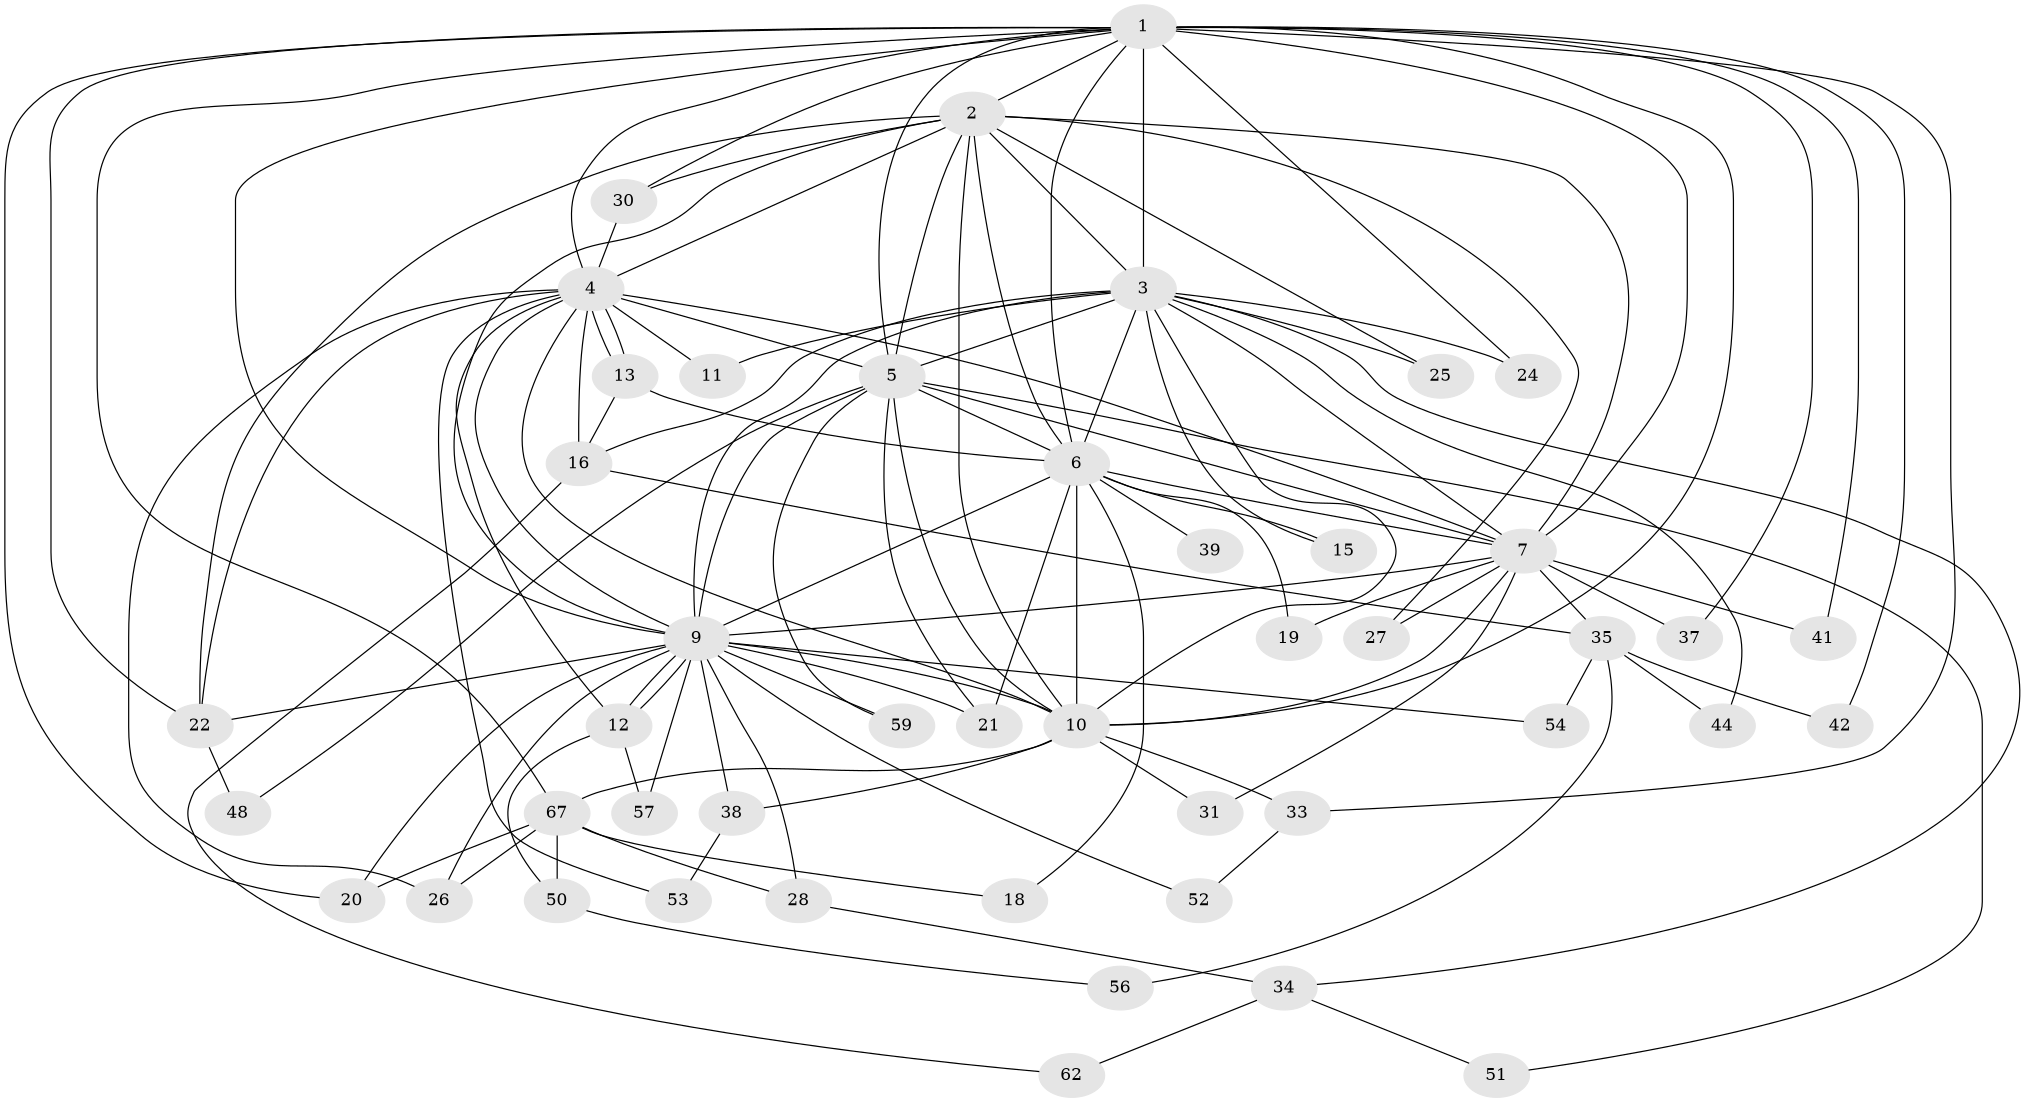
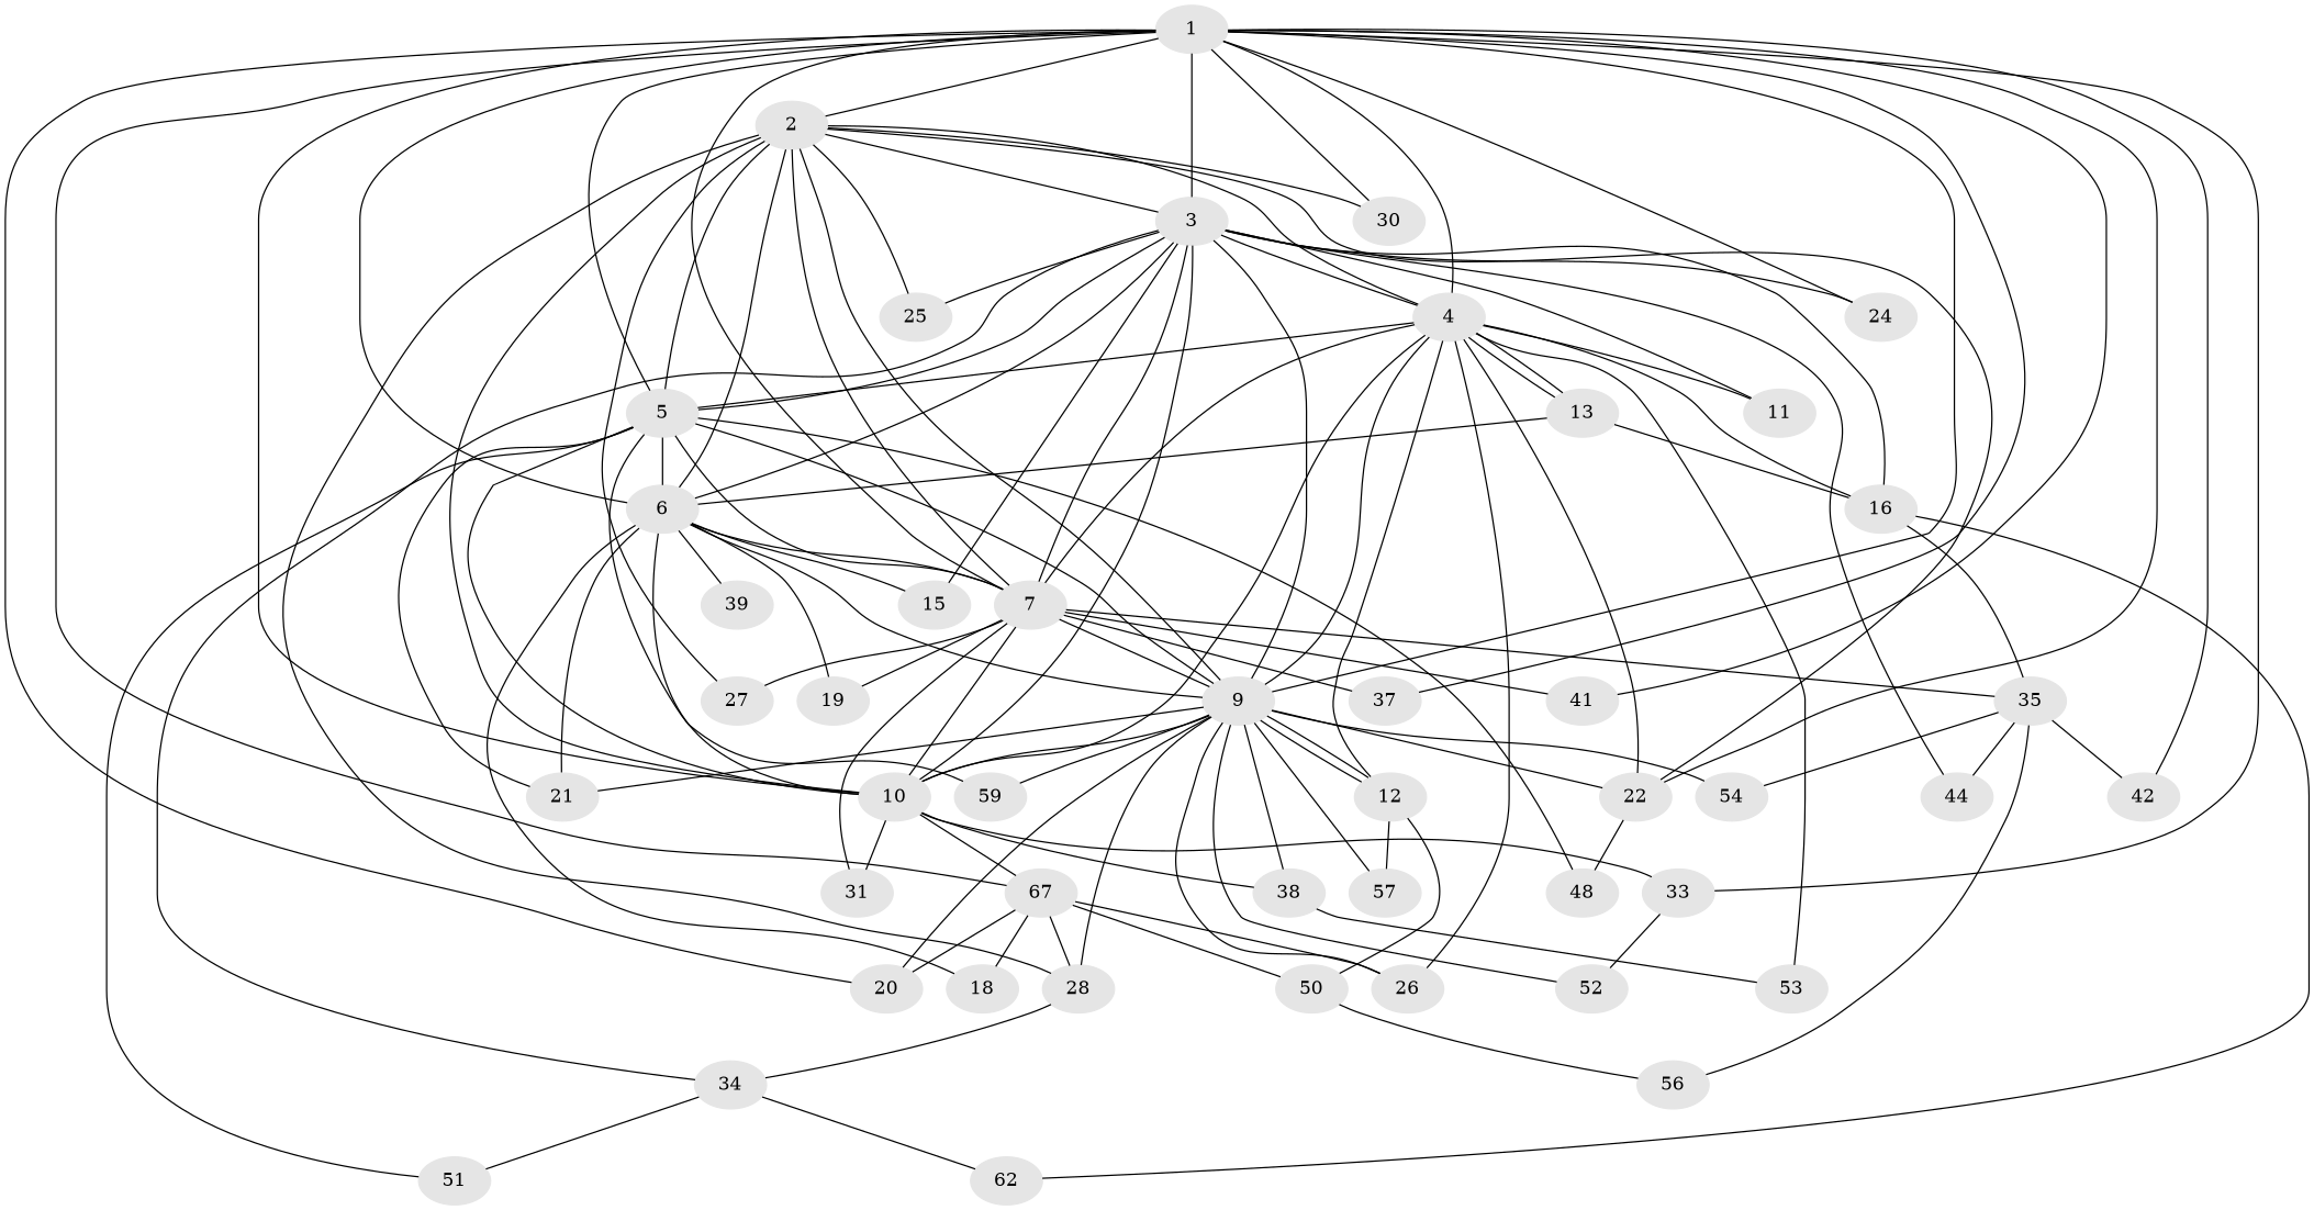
  graph {
    node [color=gray90 style=filled]
    1 [super="+40"]
    2 [super="+36"]
    3 [super="+63"]
    4 [super="+60"]
    5 [super="+47"]
    6 [super="+49"]
    7 [super="+8"]
    9 [super="+14"]
    10 [super="+29"]
    n10 [label=67 super="+61"]
    20 [super="+45"]
    22 [super="+32"]
    24
    30
    33
    37
    41
    42
    25
    27
    28 [super="+58"]
    11
    15
    16 [super="+23"]
    34
    44
    12 [super="+43"]
    13
    26 [super="+55"]
    53
    21
    48
    51
    59
    18
    19
    39
    31
    35 [super="+46"]
    38
    52
    54
    57
    50
    62
    56
    1 -- 2
    1 -- 3
    1 -- 4
    1 -- 5
    1 -- 6
    1 -- 7 [weight=2]
    1 -- 9
    1 -- 10 [weight=2]
    1 -- n10
    1 -- 20
    1 -- 22
    1 -- 24
    1 -- 30
    1 -- 33
    1 -- 37
    1 -- 41
    1 -- 42
    2 -- 3
    2 -- 4
    2 -- 5
    2 -- 6
    2 -- 7 [weight=2]
    2 -- 9
    2 -- 10 [weight=2]
    2 -- 22
    2 -- 30
    2 -- 25
    2 -- 27
-   30 -- 4
+   2 -- 28
+   3 -- 4
    3 -- 5
    3 -- 6 [weight=2]
    3 -- 7 [weight=2]
    3 -- 9
    3 -- 10
    3 -- 24
    3 -- 25
    3 -- 11
    3 -- 15
    3 -- 16
    3 -- 34
    3 -- 44
    4 -- 5
    4 -- 7 [weight=2]
    4 -- 9
    4 -- 10
    4 -- 22
    4 -- 11
    4 -- 16
    4 -- 12
    4 -- 13
    4 -- 13
    4 -- 26
    4 -- 53
    5 -- 6
    5 -- 7 [weight=2]
    5 -- 9
    5 -- 10
    5 -- 21
    5 -- 48
    5 -- 51
    5 -- 59
    6 -- 7 [weight=2]
    6 -- 9
    6 -- 10
    6 -- 15
    6 -- 21
    6 -- 18
    6 -- 19
    6 -- 39
    7 -- 9 [weight=3]
    7 -- 10 [weight=2]
    7 -- 37
    7 -- 41
    7 -- 27
    7 -- 19
    7 -- 31
    7 -- 35 [weight=2]
    9 -- 10
    9 -- 20
    9 -- 22
    9 -- 28
    9 -- 12
    9 -- 12
    9 -- 26
    9 -- 21
    9 -- 59
    9 -- 38
    9 -- 52
    9 -- 54
    9 -- 57
    10 -- n10
    10 -- 33
    10 -- 31
    10 -- 38
    n10 -- 20 [weight=2]
    n10 -- 28
    n10 -- 26
    n10 -- 18
    n10 -- 50
    22 -- 48
    33 -- 52
    28 -- 34
    16 -- 35
    16 -- 62
    34 -- 51
    34 -- 62
    12 -- 57
    12 -- 50
    13 -- 6 [weight=2]
    13 -- 16
    35 -- 42
    35 -- 44
    35 -- 54
    35 -- 56
    38 -- 53
    50 -- 56
  }
